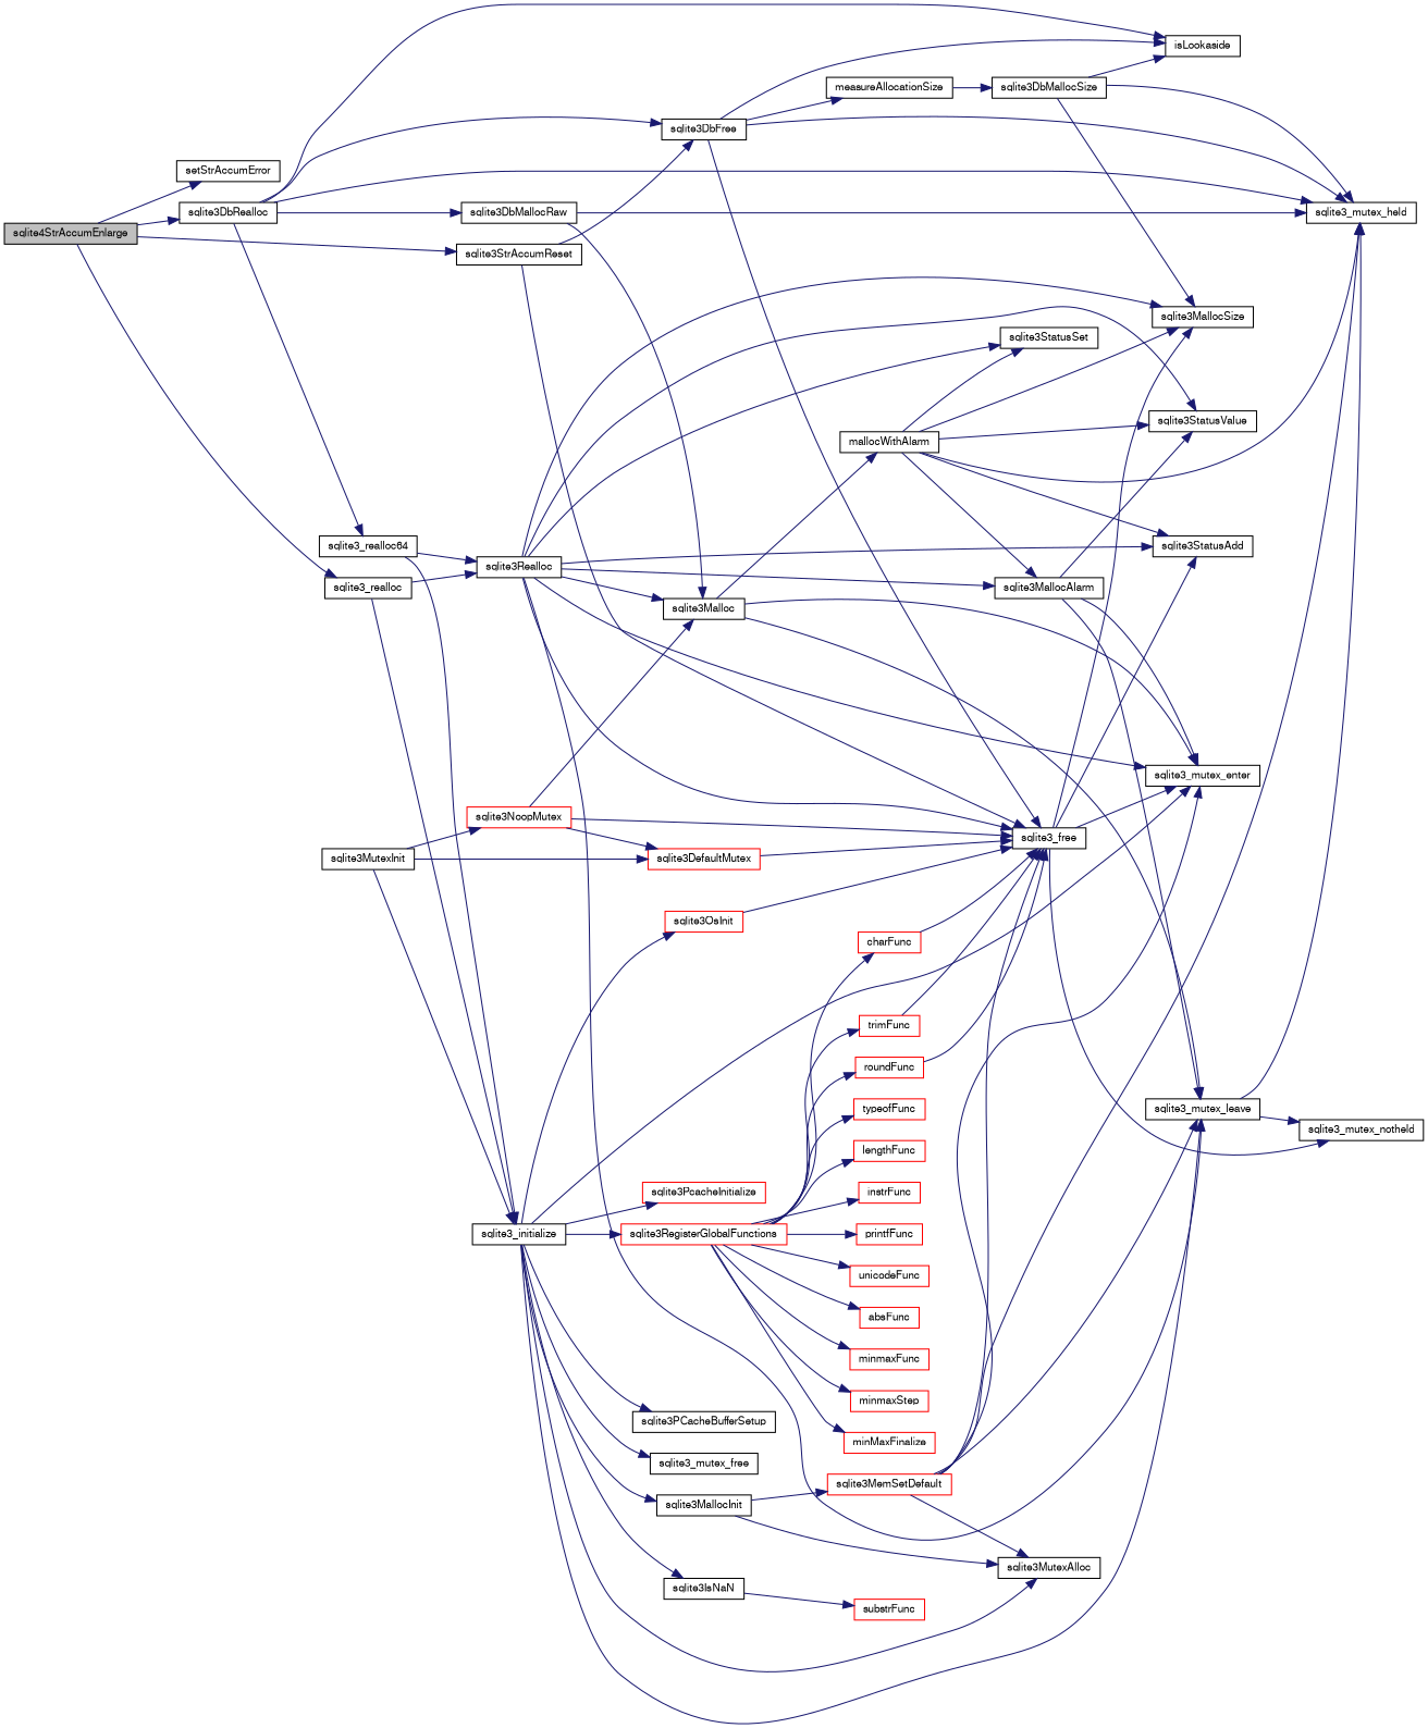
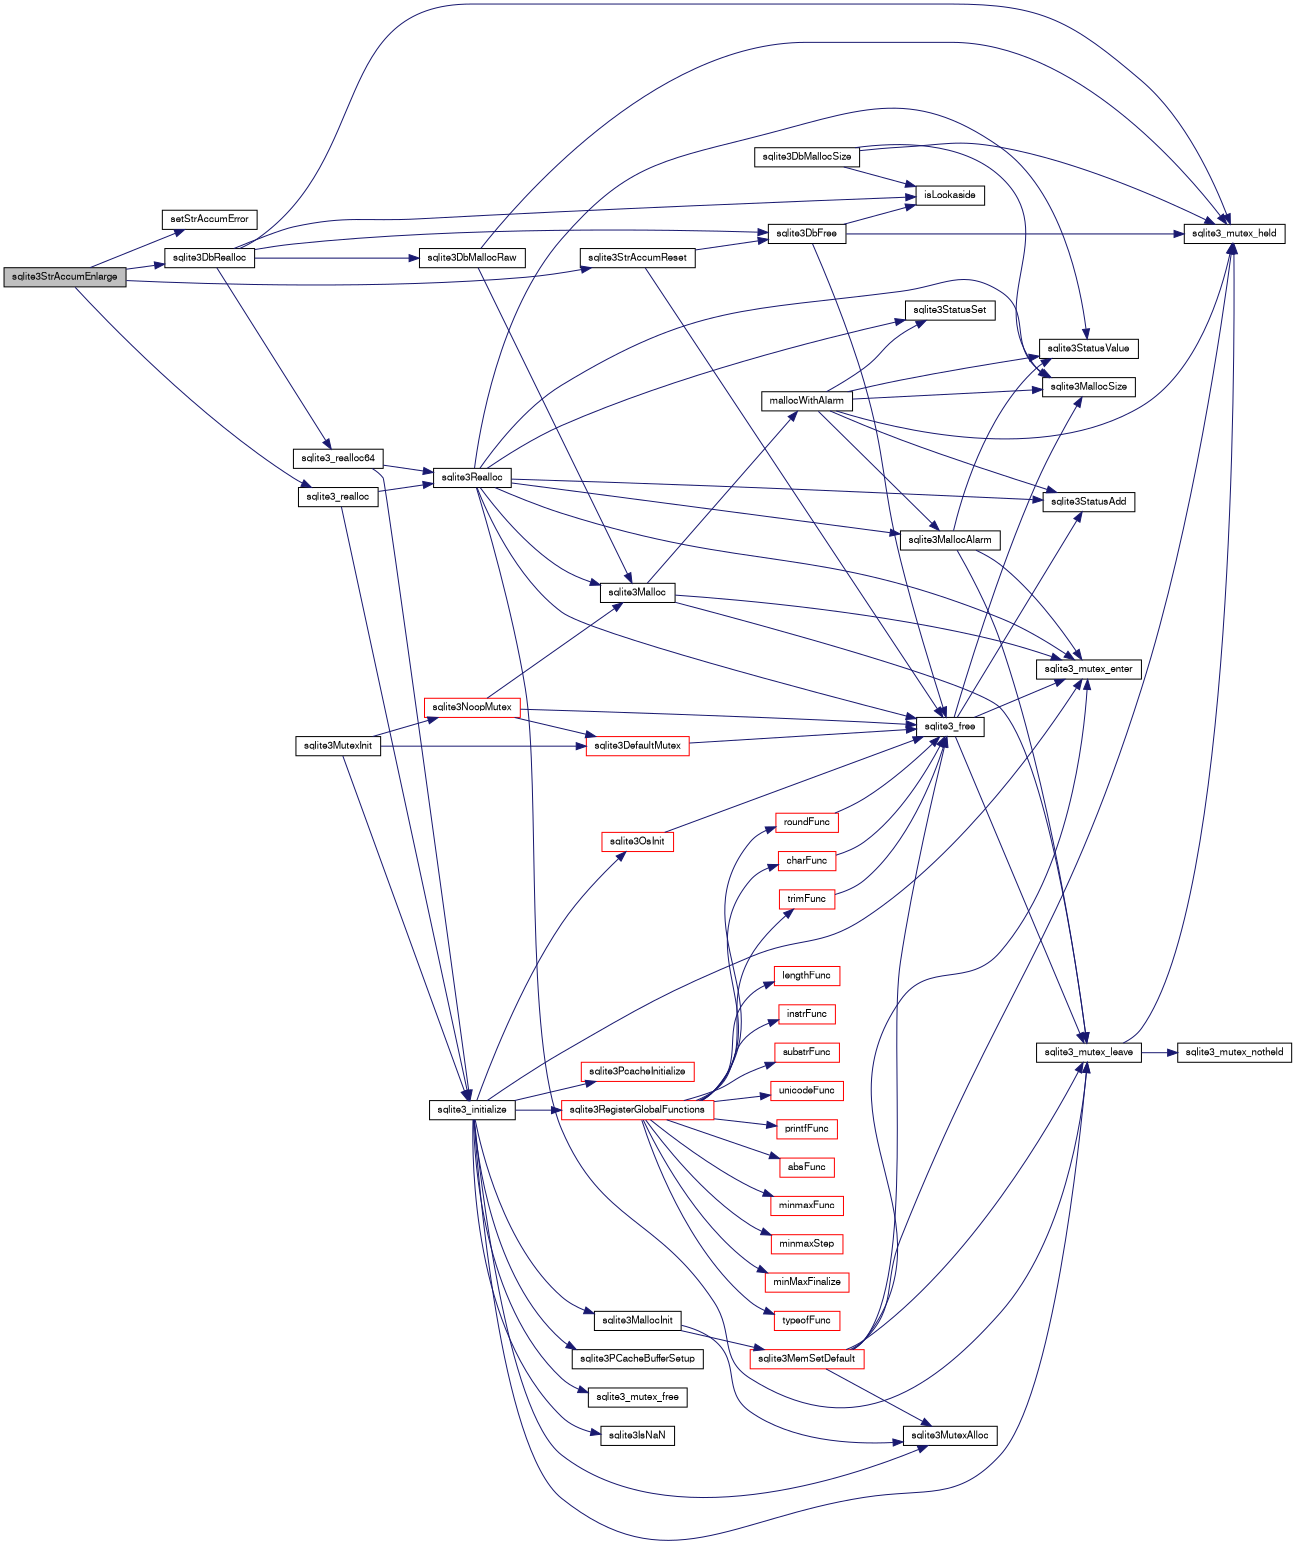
  digraph {
    rankdir=LR
    node [color=black fillcolor=white fontname=FreeSans fontsize=10 shape=record style=filled]
    edge [color=midnightblue fontname=FreeSans fontsize=10 labelfontname=FreeSans labelfontsize=10 style=solid]
-   n1 [fillcolor=grey75 fontcolor=black height=0.2 label=sqlite4StrAccumEnlarge width=0.4]
+   n1 [fillcolor=grey75 fontcolor=black height=0.2 label=sqlite3StrAccumEnlarge width=0.4]
    n2 [height=0.2 label=setStrAccumError width=0.4]
    n3 [height=0.2 label=sqlite3StrAccumReset width=0.4]
    n4 [height=0.2 label=sqlite3DbRealloc width=0.4]
    n5 [height=0.2 label=sqlite3_realloc width=0.4]
    n6 [height=0.2 label=sqlite3DbFree width=0.4]
    n7 [height=0.2 label=sqlite3_free width=0.4]
    n8 [height=0.2 label=sqlite3_mutex_held width=0.4]
    n9 [height=0.2 label=isLookaside width=0.4]
    n10 [height=0.2 label=sqlite3DbMallocRaw width=0.4]
    n11 [height=0.2 label=sqlite3_realloc64 width=0.4]
    n12 [height=0.2 label=sqlite3_initialize width=0.4]
    n13 [height=0.2 label=sqlite3Realloc width=0.4]
-   n14 [height=0.2 label=measureAllocationSize width=0.4]
    n15 [height=0.2 label=sqlite3MallocSize width=0.4]
    n16 [height=0.2 label=sqlite3_mutex_enter width=0.4]
    n17 [height=0.2 label=sqlite3StatusAdd width=0.4]
    n18 [height=0.2 label=sqlite3_mutex_leave width=0.4]
    n19 [height=0.2 label=sqlite3DbMallocSize width=0.4]
    n20 [height=0.2 label=sqlite3_mutex_notheld width=0.4]
    n21 [height=0.2 label=sqlite3Malloc width=0.4]
    n22 [height=0.2 label=mallocWithAlarm width=0.4]
    n23 [height=0.2 label=sqlite3StatusSet width=0.4]
    n24 [height=0.2 label=sqlite3StatusValue width=0.4]
    n25 [height=0.2 label=sqlite3MallocAlarm width=0.4]
    n26 [height=0.2 label=sqlite3MutexAlloc width=0.4]
    n27 [height=0.2 label=sqlite3MallocInit width=0.4]
    n28 [color=red height=0.2 label=sqlite3RegisterGlobalFunctions width=0.4]
    n29 [color=red height=0.2 label=sqlite3PcacheInitialize width=0.4]
    n30 [color=red height=0.2 label=sqlite3OsInit width=0.4]
    n31 [height=0.2 label=sqlite3PCacheBufferSetup width=0.4]
    n32 [height=0.2 label=sqlite3_mutex_free width=0.4]
    n33 [height=0.2 label=sqlite3IsNaN width=0.4]
    n34 [height=0.2 label=sqlite3MutexInit width=0.4]
    n35 [color=red height=0.2 label=sqlite3DefaultMutex width=0.4]
    n36 [color=red height=0.2 label=sqlite3NoopMutex width=0.4]
    n37 [color=red height=0.2 label=sqlite3MemSetDefault width=0.4]
    n38 [color=red height=0.2 label=trimFunc width=0.4]
    n39 [color=red height=0.2 label=minmaxFunc width=0.4]
    n40 [color=red height=0.2 label=minmaxStep width=0.4]
    n41 [color=red height=0.2 label=minMaxFinalize width=0.4]
    n42 [color=red height=0.2 label=typeofFunc width=0.4]
    n43 [color=red height=0.2 label=lengthFunc width=0.4]
    n44 [color=red height=0.2 label=instrFunc width=0.4]
    n45 [color=red height=0.2 label=substrFunc width=0.4]
    n46 [color=red height=0.2 label=printfFunc width=0.4]
    n47 [color=red height=0.2 label=unicodeFunc width=0.4]
    n48 [color=red height=0.2 label=charFunc width=0.4]
    n49 [color=red height=0.2 label=absFunc width=0.4]
    n50 [color=red height=0.2 label=roundFunc width=0.4]
    n1 -> n2
    n1 -> n3
    n1 -> n4
    n1 -> n5
    n3 -> n6
    n3 -> n7
    n4 -> n6
    n4 -> n8
    n4 -> n9
    n4 -> n10
    n4 -> n11
    n5 -> n12
    n5 -> n13
    n6 -> n7
    n6 -> n8
    n6 -> n9
-   n6 -> n14
    n7 -> n15
    n7 -> n16
    n7 -> n17
-   n7 -> n20
+   n7 -> n18
    n10 -> n8
    n10 -> n21
    n11 -> n12
    n11 -> n13
    n12 -> n16
    n12 -> n18
    n12 -> n26
    n12 -> n27
    n12 -> n28
    n12 -> n29
    n12 -> n30
    n12 -> n31
    n12 -> n32
    n12 -> n33
    n13 -> n7
    n13 -> n15
    n13 -> n16
    n13 -> n17
    n13 -> n18
    n13 -> n21
    n13 -> n23
    n13 -> n24
    n13 -> n25
-   n14 -> n19
    n18 -> n8
    n18 -> n20
    n19 -> n8
    n19 -> n9
    n19 -> n15
    n21 -> n16
    n21 -> n18
    n21 -> n22
    n22 -> n8
    n22 -> n15
    n22 -> n17
    n22 -> n23
    n22 -> n24
    n22 -> n25
    n25 -> n16
    n25 -> n18
    n25 -> n24
    n27 -> n26
    n27 -> n37
    n28 -> n38
    n28 -> n39
    n28 -> n40
    n28 -> n41
    n28 -> n42
    n28 -> n43
    n28 -> n44
-   n33 -> n45
+   n28 -> n45
    n28 -> n46
    n28 -> n47
    n28 -> n48
    n28 -> n49
    n28 -> n50
    n30 -> n7
    n34 -> n12
    n34 -> n35
    n34 -> n36
    n35 -> n7
    n36 -> n7
    n36 -> n21
    n36 -> n35
    n37 -> n7
    n37 -> n8
    n37 -> n16
    n37 -> n18
    n37 -> n26
    n38 -> n7
    n48 -> n7
    n50 -> n7
  }
